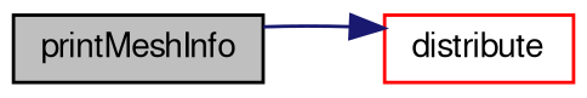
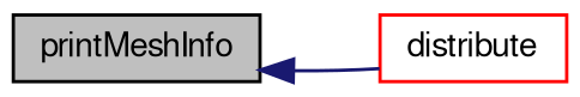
  digraph {
    rankdir=LR
    node [fontname=FreeSans fontsize=10 shape=record]
    n1 [color=black fillcolor=grey75 fontcolor=black height=0.2 label=printMeshInfo style=filled width=0.4]
    n2 [color=red height=0.2 label=distribute width=0.4]
-   n2 -> n1 [color=midnightblue dir=back fontname=FreeSans fontsize=10 labelfontname=FreeSans labelfontsize=10 style=solid]
+   n1 -> n2 [color=midnightblue dir=back fontname=FreeSans fontsize=10 labelfontname=FreeSans labelfontsize=10 style=solid]
  }
